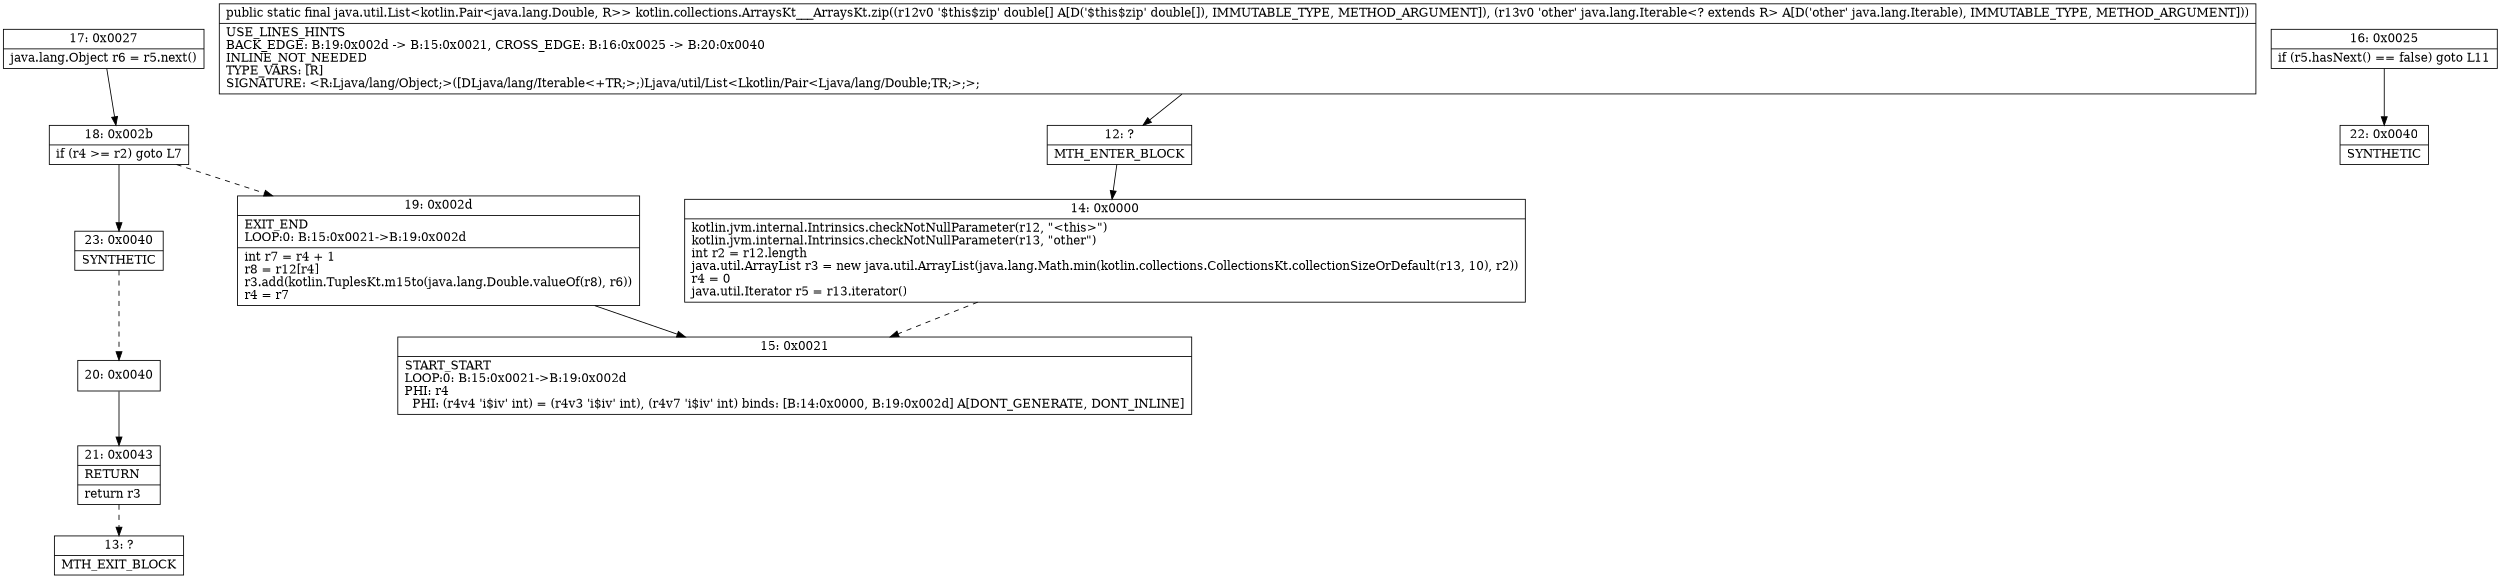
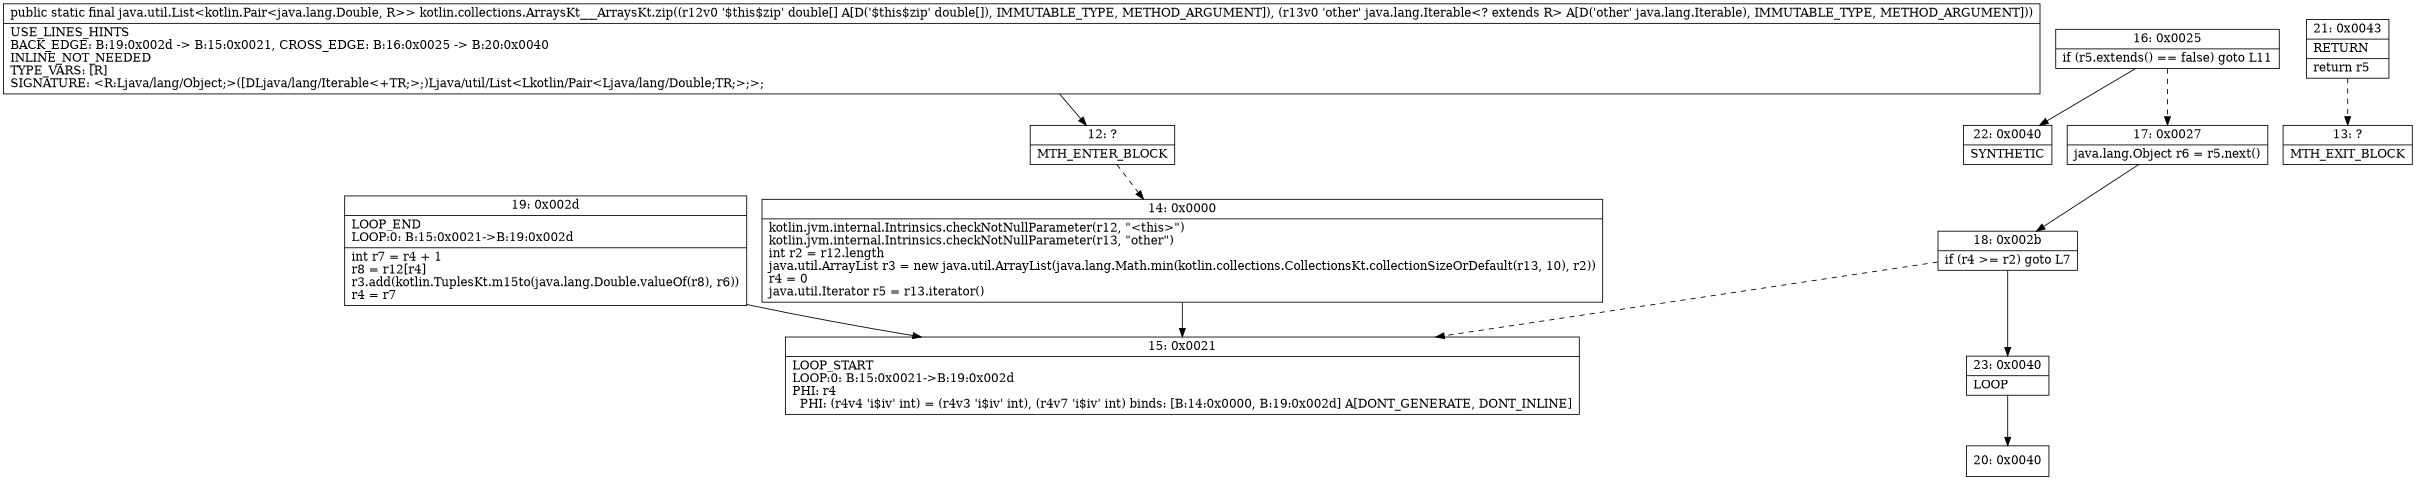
  digraph {
    node [shape=record]
    n1 [label="{12\:\ ?|MTH_ENTER_BLOCK\l}"]
    n2 [label="{14\:\ 0x0000|kotlin.jvm.internal.Intrinsics.checkNotNullParameter(r12, \"\<this\>\")\lkotlin.jvm.internal.Intrinsics.checkNotNullParameter(r13, \"other\")\lint r2 = r12.length\ljava.util.ArrayList r3 = new java.util.ArrayList(java.lang.Math.min(kotlin.collections.CollectionsKt.collectionSizeOrDefault(r13, 10), r2))\lr4 = 0\ljava.util.Iterator r5 = r13.iterator()\l}"]
-   n3 [label="{15\:\ 0x0021|START_START\lLOOP:0: B:15:0x0021\-\>B:19:0x002d\lPHI: r4 \l  PHI: (r4v4 'i$iv' int) = (r4v3 'i$iv' int), (r4v7 'i$iv' int) binds: [B:14:0x0000, B:19:0x002d] A[DONT_GENERATE, DONT_INLINE]\l}"]
-   n4 [label="{16\:\ 0x0025|if (r5.hasNext() == false) goto L11\l}"]
+   n3 [label="{15\:\ 0x0021|LOOP_START\lLOOP:0: B:15:0x0021\-\>B:19:0x002d\lPHI: r4 \l  PHI: (r4v4 'i$iv' int) = (r4v3 'i$iv' int), (r4v7 'i$iv' int) binds: [B:14:0x0000, B:19:0x002d] A[DONT_GENERATE, DONT_INLINE]\l}"]
+   n4 [label="{16\:\ 0x0025|if (r5.extends() == false) goto L11\l}"]
    n5 [label="{17\:\ 0x0027|java.lang.Object r6 = r5.next()\l}"]
    n6 [label="{22\:\ 0x0040|SYNTHETIC\l}"]
    n7 [label="{18\:\ 0x002b|if (r4 \>= r2) goto L7\l}"]
-   n8 [label="{19\:\ 0x002d|EXIT_END\lLOOP:0: B:15:0x0021\-\>B:19:0x002d\l|int r7 = r4 + 1\lr8 = r12[r4]\lr3.add(kotlin.TuplesKt.m15to(java.lang.Double.valueOf(r8), r6))\lr4 = r7\l}"]
-   n9 [label="{23\:\ 0x0040|SYNTHETIC\l}"]
+   n8 [label="{19\:\ 0x002d|LOOP_END\lLOOP:0: B:15:0x0021\-\>B:19:0x002d\l|int r7 = r4 + 1\lr8 = r12[r4]\lr3.add(kotlin.TuplesKt.m15to(java.lang.Double.valueOf(r8), r6))\lr4 = r7\l}"]
+   n9 [label="{23\:\ 0x0040|LOOP\l}"]
    n10 [label="{20\:\ 0x0040}"]
-   n11 [label="{21\:\ 0x0043|RETURN\l|return r3\l}"]
+   n11 [label="{21\:\ 0x0043|RETURN\l|return r5\l}"]
    n12 [label="{13\:\ ?|MTH_EXIT_BLOCK\l}"]
    n13 [label="{public static final java.util.List\<kotlin.Pair\<java.lang.Double, R\>\> kotlin.collections.ArraysKt___ArraysKt.zip((r12v0 '$this$zip' double[] A[D('$this$zip' double[]), IMMUTABLE_TYPE, METHOD_ARGUMENT]), (r13v0 'other' java.lang.Iterable\<? extends R\> A[D('other' java.lang.Iterable), IMMUTABLE_TYPE, METHOD_ARGUMENT]))  | USE_LINES_HINTS\lBACK_EDGE: B:19:0x002d \-\> B:15:0x0021, CROSS_EDGE: B:16:0x0025 \-\> B:20:0x0040\lINLINE_NOT_NEEDED\lTYPE_VARS: [R]\lSIGNATURE: \<R:Ljava\/lang\/Object;\>([DLjava\/lang\/Iterable\<+TR;\>;)Ljava\/util\/List\<Lkotlin\/Pair\<Ljava\/lang\/Double;TR;\>;\>;\l}"]
-   n1 -> n2
-   n2 -> n3 [style=dashed]
+   n1 -> n2 [style=dashed]
+   n2 -> n3
+   n4 -> n5 [style=dashed]
    n4 -> n6
    n5 -> n7
-   n7 -> n8 [style=dashed]
+   n7 -> n3 [style=dashed]
    n7 -> n9
    n8 -> n3
-   n9 -> n10 [style=dashed]
-   n10 -> n11
+   n9 -> n10
    n11 -> n12 [style=dashed]
    n13 -> n1
  }
